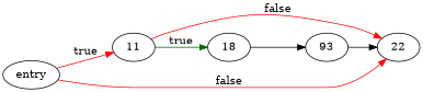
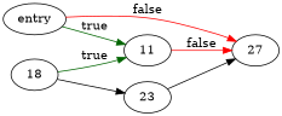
  digraph {
    rankdir=LR
    n1 [label=entry]
    11
-   22
+   22 [label=27]
    n4 [label=18]
-   23 [label=93]
-   n1 -> 11 [color=red label=true]
+   23
+   n1 -> 11 [color=darkgreen label=true]
    n1 -> 22 [color=red label=false]
    11 -> 22 [color=red label=false]
-   11 -> n4 [color=darkgreen label=true]
+   n4 -> 11 [color=darkgreen label=true]
    n4 -> 23
    23 -> 22
  }
